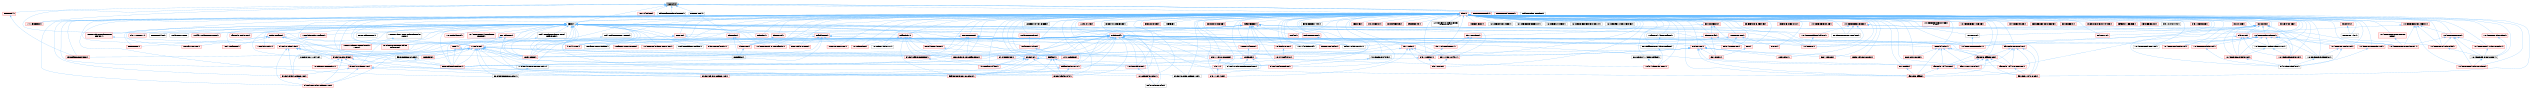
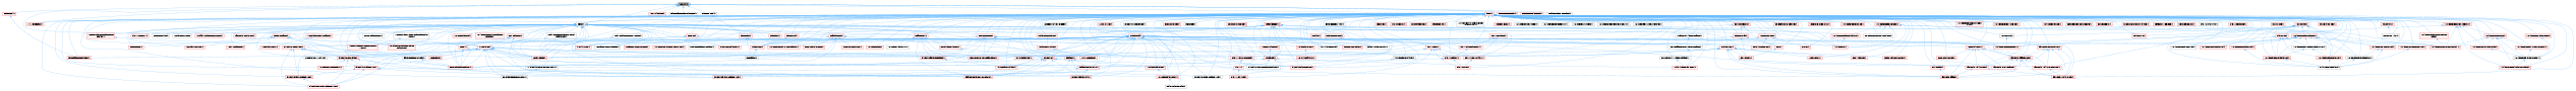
  digraph {
    node [color=red fillcolor="#FFF0F0" fontname=Helvetica fontsize=10 shape=box style=filled]
    edge [color=steelblue1 dir=back fontname=Helvetica fontsize=10 labelfontname=Helvetica labelfontsize=10 style=solid]
    n1 [color=gray40 fillcolor=grey60 fontcolor=black height=0.2 label="NotNull.h" width=0.4]
    n2 [color=grey40 fillcolor=white height=0.2 label="Casts.h" width=0.4]
    n3 [height=0.2 label="UnrealType.h" width=0.4]
    n4 [height=0.2 label="Class.h" width=0.4]
    n5 [height=0.2 label="VVMVerseClass.h" width=0.4]
    n6 [height=0.2 label="NonNullPointer.h" width=0.4]
    n7 [color=grey40 fillcolor=white height=0.2 label="ObjectEditorOptionalSupport.h" width=0.4]
    n8 [height=0.2 label="ScopeLock.h" width=0.4]
    n9 [color=grey40 fillcolor=white height=0.2 label="ScopeTryLock.h" width=0.4]
    n10 [height=0.2 label="StateTreeStatePath.h" width=0.4]
    n11 [height=0.2 label="StateTreeTasksStatus.h" width=0.4]
    n12 [color=grey40 fillcolor=white height=0.2 label="UObjectArchetypeHelper.h" width=0.4]
    n13 [color=grey40 fillcolor=white height=0.2 label="ArchiveReplaceOrClearExternal\lReferences.h" width=0.4]
    n14 [height=0.2 label="CoreUObject.h" width=0.4]
    n15 [color=grey40 fillcolor=white height=0.2 label="AttributeCurve.cpp" width=0.4]
    n16 [height=0.2 label="BlueprintNodeBinder.h" width=0.4]
    n17 [height=0.2 label="BlueprintNodeSpawner.h" width=0.4]
    n18 [color=grey40 fillcolor=white height=0.2 label="CallFunctionHandler.h" width=0.4]
    n19 [height=0.2 label="CanvasItem.h" width=0.4]
    n20 [height=0.2 label="CompilerResultsLog.h" width=0.4]
    n21 [height=0.2 label="EdGraphSchema_K2_Actions.h" width=0.4]
    n22 [color=grey40 fillcolor=white height=0.2 label="ContextObjectStore.h" width=0.4]
    n23 [height=0.2 label="CoreUObjectSharedPCH.h" width=0.4]
    n24 [height=0.2 label="EdGraph.h" width=0.4]
    n25 [height=0.2 label="EdGraphPin.h" width=0.4]
    n26 [color=grey40 fillcolor=white height=0.2 label="EditorWorldExtension.h" width=0.4]
    n27 [height=0.2 label="GameplayTaskTypes.h" width=0.4]
    n28 [color=grey40 fillcolor=white height=0.2 label="Interface_ActorSubobject.h" width=0.4]
    n29 [height=0.2 label="Interface_AssetUserData.h" width=0.4]
    n30 [height=0.2 label="LazyObjectPtr.h" width=0.4]
    n31 [color=grey40 fillcolor=white height=0.2 label="PropertyProxyArchive.h" width=0.4]
    n32 [height=0.2 label="RigVMMemoryStorage.h" width=0.4]
    n33 [height=0.2 label="SequencerKeyStructGenerator.h" width=0.4]
    n34 [height=0.2 label="Stack.h" width=0.4]
    n35 [height=0.2 label="LiveLinkTypes.h" width=0.4]
    n36 [height=0.2 label="MaterialFunction.h" width=0.4]
    n37 [height=0.2 label="MaterialFunctionInterface.h" width=0.4]
    n38 [color=grey40 fillcolor=white height=0.2 label="MetasoundConverterNodeRegistration\lMacro.h" width=0.4]
    n39 [height=0.2 label="MetasoundDataTypeRegistration\lMacro.h" width=0.4]
    n40 [height=0.2 label="MoverBlackboard.h" width=0.4]
    n41 [height=0.2 label="MovieScene.h" width=0.4]
    n42 [height=0.2 label="MovieSceneBlenderSystemTypes.h" width=0.4]
    n43 [height=0.2 label="MovieSceneEntitySystemGraphs.h" width=0.4]
    n44 [height=0.2 label="MovieScenePreAnimatedState\lStorage.h" width=0.4]
    n45 [height=0.2 label="PhysicsSettings.h" width=0.4]
    n46 [color=grey40 fillcolor=white height=0.2 label="ReplicatedObjectInterface.h" width=0.4]
    n47 [height=0.2 label="RigVMASTProxy.h" width=0.4]
    n48 [height=0.2 label="RigVMUserWorkflow.h" width=0.4]
    n49 [color=grey40 fillcolor=white height=0.2 label="SSCSEditor.h" width=0.4]
    n50 [height=0.2 label="ScriptInterface.h" width=0.4]
    n51 [height=0.2 label="StateTargets.h" width=0.4]
    n52 [height=0.2 label="TransformSources.h" width=0.4]
    n53 [height=0.2 label="WeakInterfacePtr.h" width=0.4]
    n54 [height=0.2 label="Selection.h" width=0.4]
    n55 [height=0.2 label="SoftObjectPtr.h" width=0.4]
    n56 [height=0.2 label="StreamableManager.h" width=0.4]
    n57 [color=grey40 fillcolor=white height=0.2 label="StateTreeLinker.h" width=0.4]
    n58 [height=0.2 label="StructOnScope.h" width=0.4]
    n59 [height=0.2 label="SubsystemCollection.h" width=0.4]
    n60 [height=0.2 label="WorkflowUObjectDocuments.h" width=0.4]
    n61 [height=0.2 label="BlueprintActionFilter.h" width=0.4]
    n62 [height=0.2 label="K2Node_StructOperation.h" width=0.4]
    n63 [color=grey40 fillcolor=white height=0.2 label="BPVariableDragDropAction.h" width=0.4]
    n64 [height=0.2 label="BlueprintEditorUtils.h" width=0.4]
    n65 [height=0.2 label="MemberReference.h" width=0.4]
    n66 [color=grey40 fillcolor=white height=0.2 label="MyBlueprintItemDragDropAction.h" width=0.4]
    n67 [height=0.2 label="BlueprintGeneratedClass.h" width=0.4]
    n68 [height=0.2 label="DataTable.h" width=0.4]
    n69 [height=0.2 label="FastReferenceCollector.h" width=0.4]
    n70 [color=grey40 fillcolor=white height=0.2 label="GeneratedCppIncludes.h" width=0.4]
    n71 [height=0.2 label="RigVM.h" width=0.4]
    n72 [height=0.2 label="BlueprintFunctionNodeSpawner.h" width=0.4]
    n73 [height=0.2 label="BlueprintEventNodeSpawner.h" width=0.4]
    n74 [height=0.2 label="BlueprintFieldNodeSpawner.h" width=0.4]
    n75 [height=0.2 label="K2Node_CallFunction.h" width=0.4]
    n76 [color=grey40 fillcolor=white height=0.2 label="BlueprintAssetNodeSpawner.h" width=0.4]
    n77 [height=0.2 label="Blueprint.h" width=0.4]
    n78 [height=0.2 label="BlueprintEditorSettings.h" width=0.4]
    n79 [height=0.2 label="KismetEditorUtilities.h" width=0.4]
    n80 [height=0.2 label="EdGraphSchema_K2.h" width=0.4]
    n81 [height=0.2 label="K2Node_Select.h" width=0.4]
    n82 [color=grey40 fillcolor=white height=0.2 label="K2Node_SwitchEnum.h" width=0.4]
    n83 [height=0.2 label="LevelSequenceLegacyObject\lReference.h" width=0.4]
    n84 [height=0.2 label="RigVMNativized.h" width=0.4]
    n85 [height=0.2 label="RigVMStruct.h" width=0.4]
    n86 [height=0.2 label="AssetBundleData.h" width=0.4]
    n87 [height=0.2 label="AssetManagerTypes.h" width=0.4]
    n88 [height=0.2 label="AssetData.h" width=0.4]
    n89 [height=0.2 label="AudioWidgetSubsystem.h" width=0.4]
    n90 [color=grey40 fillcolor=white height=0.2 label="BlueprintActionDatabaseRegistrar.h" width=0.4]
    n91 [height=0.2 label="AttributesRuntime.h" width=0.4]
    n92 [height=0.2 label="MovieSceneEventSection.h" width=0.4]
    n93 [height=0.2 label="RigVMDispatchFactory.h" width=0.4]
    n94 [height=0.2 label="AnimNodeBase.h" width=0.4]
    n95 [height=0.2 label="RigVMRegistry.h" width=0.4]
    n96 [height=0.2 label="ARFilter.h" width=0.4]
    n97 [color=grey40 fillcolor=white height=0.2 label="ArchiveObjectPropertyMapper.h" width=0.4]
    n98 [color=grey40 fillcolor=white height=0.2 label="AssetCompilingManager.h" width=0.4]
    n99 [height=0.2 label="Attenuation.h" width=0.4]
    n100 [height=0.2 label="AttributesContainer.h" width=0.4]
    n101 [color=grey40 fillcolor=white height=0.2 label="AudioPanelWidgetInterface.h" width=0.4]
    n102 [color=grey40 fillcolor=white height=0.2 label="SoundEffectPresetWidgetInterface.h" width=0.4]
    n103 [height=0.2 label="AudioVolume.h" width=0.4]
    n104 [height=0.2 label="BehaviorTreeTypes.h" width=0.4]
    n105 [color=grey40 fillcolor=white height=0.2 label="BlueprintNodeHelpers.h" width=0.4]
    n106 [height=0.2 label="BodyInstance.h" width=0.4]
    n107 [color=grey40 fillcolor=white height=0.2 label="BuiltInChannelEditors.h" width=0.4]
    n108 [height=0.2 label="ClassIconFinder.h" width=0.4]
-   n109 [color=grey40 fillcolor=white height=0.2 label="Interface.h" width=0.4]
+   n109 [color=grey40 fillcolor=white height=0.2 label="ClassTree.h" width=0.4]
    n110 [height=0.2 label="CompositeFont.h" width=0.4]
    n111 [height=0.2 label="Font.h" width=0.4]
    n112 [height=0.2 label="SlateFontInfo.h" width=0.4]
    n113 [height=0.2 label="SlateTypes.h" width=0.4]
    n114 [height=0.2 label="ConstraintInstance.h" width=0.4]
    n115 [height=0.2 label="CoreNet.h" width=0.4]
    n116 [height=0.2 label="NetSerialization.h" width=0.4]
    n117 [height=0.2 label="GameplayAbilitySpec.h" width=0.4]
    n118 [height=0.2 label="GameplayAbilityTypes.h" width=0.4]
    n119 [height=0.2 label="GameplayEffect.h" width=0.4]
    n120 [height=0.2 label="GameplayAbilityTargetTypes.h" width=0.4]
-   n121 [height=0.2 label="GetNumEnumEntries.h" width=0.4]
+   n121 [height=0.2 label="GameplayCueInterface.h" width=0.4]
    n122 [height=0.2 label="GameplayEffectTypes.h" width=0.4]
    n123 [height=0.2 label="RootMotionSource.h" width=0.4]
    n124 [height=0.2 label="CurveTable.h" width=0.4]
    n125 [color=grey40 fillcolor=white height=0.2 label="EditorCategoryUtils.h" width=0.4]
    n126 [height=0.2 label="EngineBaseTypes.h" width=0.4]
    n127 [height=0.2 label="EngineTypes.h" width=0.4]
    n128 [height=0.2 label="StaticMeshComponent.h" width=0.4]
    n129 [height=0.2 label="Events.h" width=0.4]
    n130 [height=0.2 label="Factories.h" width=0.4]
    n131 [height=0.2 label="FlowDirection.h" width=0.4]
    n132 [height=0.2 label="FontSdfSettings.h" width=0.4]
    n133 [height=0.2 label="GCObjectInfo.h" width=0.4]
    n134 [height=0.2 label="GameplayTagContainer.h" width=0.4]
    n135 [color=grey40 fillcolor=white height=0.2 label="IAnimBlueprintNodeOverride\lAssetsContext.h" width=0.4]
    n136 [height=0.2 label="InputCoreTypes.h" width=0.4]
    n137 [height=0.2 label="InteractiveTool.h" width=0.4]
    n138 [color=grey40 fillcolor=white height=0.2 label="K2Node_BitmaskLiteral.h" width=0.4]
    n139 [color=grey40 fillcolor=white height=0.2 label="K2Node_CastByteToEnum.h" width=0.4]
    n140 [color=grey40 fillcolor=white height=0.2 label="K2Node_EnumLiteral.h" width=0.4]
    n141 [color=grey40 fillcolor=white height=0.2 label="K2Node_ForEachElementInEnum.h" width=0.4]
    n142 [color=grey40 fillcolor=white height=0.2 label="K2Node_GetNumEnumEntries.h" width=0.4]
    n143 [height=0.2 label="KeyHandle.h" width=0.4]
    n144 [height=0.2 label="MovieSceneChannelData.h" width=0.4]
    n145 [height=0.2 label="MovieSceneBoolChannel.h" width=0.4]
    n146 [height=0.2 label="MovieSceneByteChannel.h" width=0.4]
    n147 [color=grey40 fillcolor=white height=0.2 label="MovieSceneParticleSection.h" width=0.4]
    n148 [color=grey40 fillcolor=white height=0.2 label="MovieSceneCurveChannelCommon.h" width=0.4]
    n149 [height=0.2 label="MovieSceneDoubleChannel.h" width=0.4]
    n150 [height=0.2 label="MovieSceneFloatChannel.h" width=0.4]
    n151 [height=0.2 label="MovieSceneIntegerChannel.h" width=0.4]
    n152 [height=0.2 label="MovieSceneStringChannel.h" width=0.4]
    n153 [color=grey40 fillcolor=white height=0.2 label="NameCurve.h" width=0.4]
    n154 [height=0.2 label="RichCurve.h" width=0.4]
    n155 [color=grey40 fillcolor=white height=0.2 label="MovieSceneEasingCurves.h" width=0.4]
    n156 [height=0.2 label="StringCurve.h" width=0.4]
    n157 [color=grey40 fillcolor=white height=0.2 label="KismetDebugUtilities.h" width=0.4]
    n158 [height=0.2 label="LevelEditorPlaySettings.h" width=0.4]
    n159 [color=grey40 fillcolor=white height=0.2 label="LevelSequenceSpawnRegister.h" width=0.4]
    n160 [height=0.2 label="MaterialExpressionIO.h" width=0.4]
    n161 [height=0.2 label="MetasoundFrontendDataType\lRegistry.h" width=0.4]
    n162 [height=0.2 label="MovieSceneBlendType.h" width=0.4]
    n163 [height=0.2 label="MovieSceneEvalTemplate.h" width=0.4]
    n164 [color=grey40 fillcolor=white height=0.2 label="MovieSceneEvaluationTrack.h" width=0.4]
    n165 [height=0.2 label="MovieSceneEvaluationTemplate.h" width=0.4]
    n166 [height=0.2 label="MovieSceneEvaluationField.h" width=0.4]
    n167 [height=0.2 label="MovieSceneFrameMigration.h" width=0.4]
    n168 [height=0.2 label="MovieSceneSegment.h" width=0.4]
    n169 [height=0.2 label="MovieSceneSequenceHierarchy.h" width=0.4]
    n170 [height=0.2 label="MovieSceneTrackImplementation.h" width=0.4]
    n171 [height=0.2 label="MovieSceneObjectBindingID.h" width=0.4]
    n172 [height=0.2 label="MovieScenePropertySystem\lTypes.h" width=0.4]
    n173 [height=0.2 label="MovieSceneSequenceID.h" width=0.4]
    n174 [height=0.2 label="MovieSceneSequenceInstance\lData.h" width=0.4]
    n175 [height=0.2 label="MovieSceneTrackInstance.h" width=0.4]
    n176 [height=0.2 label="NavLinkDefinition.h" width=0.4]
    n177 [height=0.2 label="NavigationTypes.h" width=0.4]
    n178 [color=grey40 fillcolor=white height=0.2 label="NonNullSubclassOf.h" width=0.4]
    n179 [height=0.2 label="OnlineReplStructs.h" width=0.4]
    n180 [height=0.2 label="PackageLocalizationCache.h" width=0.4]
    n181 [height=0.2 label="PannerDetails.h" width=0.4]
    n182 [height=0.2 label="PropertyTrackEditor.h" width=0.4]
    n183 [height=0.2 label="QuartzQuantizationUtilities.h" width=0.4]
    n184 [height=0.2 label="ReflectionMetadata.h" width=0.4]
    n185 [height=0.2 label="RemoteExecutor.h" width=0.4]
    n186 [color=grey40 fillcolor=white height=0.2 label="RigVMPythonUtils.h" width=0.4]
    n187 [height=0.2 label="RigVMTemplate.h" width=0.4]
    n188 [height=0.2 label="RigVMTraitScope.h" width=0.4]
    n189 [height=0.2 label="RigVMTraits.h" width=0.4]
    n190 [height=0.2 label="SlateSound.h" width=0.4]
    n191 [height=0.2 label="SoftObjectPath.h" width=0.4]
    n192 [height=0.2 label="SoundNode.h" width=0.4]
    n193 [color=grey40 fillcolor=white height=0.2 label="SoundSubmixWidgetInterface.h" width=0.4]
    n194 [color=grey40 fillcolor=white height=0.2 label="StructArrayView.h" width=0.4]
    n195 [height=0.2 label="StructUtils.h" width=0.4]
    n196 [height=0.2 label="StructUtilsTypes.h" width=0.4]
    n197 [height=0.2 label="SubclassOf.h" width=0.4]
    n198 [height=0.2 label="SlateColor.h" width=0.4]
    n1 -> n2
    n1 -> n3
    n1 -> n4
    n1 -> n5
    n1 -> n6
    n1 -> n7
    n1 -> n8
    n1 -> n9
    n1 -> n10
    n1 -> n11
    n1 -> n12
    n2 -> n3
    n2 -> n13
    n2 -> n14
    n2 -> n15
    n2 -> n16
    n2 -> n17
    n2 -> n18
    n2 -> n19
    n2 -> n20
    n2 -> n21
    n2 -> n22
    n2 -> n23
    n2 -> n24
    n2 -> n25
    n2 -> n26
    n2 -> n27
    n2 -> n28
    n2 -> n29
    n2 -> n30
    n2 -> n31
    n2 -> n32
    n2 -> n33
    n2 -> n34
    n2 -> n35
    n2 -> n36
    n2 -> n37
    n2 -> n38
    n2 -> n39
    n2 -> n40
    n2 -> n41
    n2 -> n42
    n2 -> n43
    n2 -> n44
    n2 -> n45
    n2 -> n46
    n2 -> n47
    n2 -> n48
    n2 -> n49
    n2 -> n50
    n2 -> n51
    n2 -> n52
    n2 -> n53
    n2 -> n54
    n2 -> n55
    n2 -> n56
    n2 -> n57
    n2 -> n58
    n2 -> n59
    n2 -> n60
    n3 -> n14
    n3 -> n21
    n3 -> n23
    n3 -> n31
    n3 -> n32
    n3 -> n33
    n3 -> n61
    n3 -> n62
    n3 -> n63
    n3 -> n64
    n3 -> n65
    n3 -> n66
    n3 -> n67
    n3 -> n68
    n3 -> n69
    n3 -> n70
    n3 -> n71
    n4 -> n2
    n4 -> n3
    n4 -> n5
    n4 -> n14
    n4 -> n21
    n4 -> n23
    n4 -> n24
    n4 -> n25
    n4 -> n32
    n4 -> n33
    n4 -> n35
    n4 -> n43
    n4 -> n48
    n4 -> n54
    n4 -> n56
    n4 -> n58
    n4 -> n61
    n4 -> n62
    n4 -> n63
    n4 -> n64
    n4 -> n65
    n4 -> n66
    n4 -> n67
    n4 -> n68
    n4 -> n69
    n4 -> n70
    n4 -> n71
    n4 -> n72
    n4 -> n73
    n4 -> n74
    n4 -> n75
    n4 -> n76
    n4 -> n77
    n4 -> n78
    n4 -> n79
    n4 -> n80
    n4 -> n81
    n4 -> n82
    n4 -> n83
    n4 -> n84
    n4 -> n85
    n4 -> n86
    n4 -> n87
    n4 -> n88
    n4 -> n89
    n4 -> n90
    n4 -> n91
    n4 -> n92
    n4 -> n93
    n4 -> n94
    n4 -> n95
    n4 -> n96
    n4 -> n97
    n4 -> n98
    n4 -> n99
    n4 -> n100
    n4 -> n101
    n4 -> n102
    n4 -> n103
    n4 -> n104
    n4 -> n105
    n4 -> n106
    n4 -> n107
    n4 -> n108
    n4 -> n109
    n4 -> n110
    n4 -> n111
    n4 -> n112
    n4 -> n113
    n4 -> n114
    n4 -> n115
    n4 -> n116
    n4 -> n117
    n4 -> n118
    n4 -> n119
    n4 -> n120
    n4 -> n121
    n4 -> n122
    n4 -> n123
    n4 -> n124
    n4 -> n125
    n4 -> n126
    n4 -> n127
    n4 -> n128
    n4 -> n129
    n4 -> n130
    n4 -> n131
    n4 -> n132
    n4 -> n133
    n4 -> n134
    n4 -> n135
    n4 -> n136
    n4 -> n137
    n4 -> n138
    n4 -> n139
    n4 -> n140
    n4 -> n141
    n4 -> n142
    n4 -> n143
    n4 -> n144
    n4 -> n145
    n4 -> n146
    n4 -> n147
    n4 -> n148
    n4 -> n149
    n4 -> n150
    n4 -> n151
    n4 -> n152
    n4 -> n153
    n4 -> n154
    n4 -> n155
    n4 -> n156
    n4 -> n157
    n4 -> n158
    n4 -> n159
    n4 -> n160
    n4 -> n161
    n4 -> n162
    n4 -> n163
    n4 -> n164
    n4 -> n165
    n4 -> n166
    n4 -> n167
    n4 -> n168
    n4 -> n169
    n4 -> n170
    n4 -> n171
    n4 -> n172
    n4 -> n173
    n4 -> n174
    n4 -> n175
    n4 -> n176
    n4 -> n177
    n4 -> n178
    n4 -> n179
    n4 -> n180
    n4 -> n181
    n4 -> n182
    n4 -> n183
    n4 -> n184
    n4 -> n185
    n4 -> n186
    n4 -> n187
    n4 -> n188
    n4 -> n189
    n4 -> n190
    n4 -> n191
    n4 -> n192
    n4 -> n193
    n4 -> n194
    n4 -> n195
    n4 -> n196
    n4 -> n197
    n8 -> n69
    n9 -> n198
    n13 -> n14
    n16 -> n17
    n16 -> n61
    n16 -> n72
    n16 -> n73
    n16 -> n74
    n17 -> n72
    n17 -> n73
    n17 -> n74
    n17 -> n76
    n20 -> n77
    n24 -> n21
    n24 -> n64
    n24 -> n80
    n25 -> n20
    n25 -> n21
    n25 -> n67
    n25 -> n77
    n25 -> n80
    n25 -> n81
    n25 -> n82
    n30 -> n3
    n30 -> n14
    n30 -> n23
    n30 -> n83
    n32 -> n71
    n34 -> n14
    n34 -> n23
    n37 -> n36
    n38 -> n39
    n48 -> n85
    n50 -> n3
    n50 -> n14
    n50 -> n23
    n50 -> n51
    n50 -> n52
    n50 -> n53
    n55 -> n3
    n55 -> n14
    n55 -> n23
    n55 -> n56
    n55 -> n78
    n55 -> n86
    n55 -> n87
    n58 -> n14
    n58 -> n23
    n58 -> n33
    n58 -> n35
    n58 -> n48
    n58 -> n91
    n58 -> n92
    n58 -> n93
    n61 -> n17
    n61 -> n62
    n61 -> n72
    n61 -> n75
    n65 -> n75
    n66 -> n63
    n67 -> n79
    n70 -> n23
    n71 -> n84
    n74 -> n72
    n75 -> n18
    n77 -> n21
    n77 -> n63
    n77 -> n64
    n77 -> n65
    n77 -> n66
    n77 -> n78
    n77 -> n79
    n80 -> n21
    n80 -> n64
    n86 -> n88
    n88 -> n76
    n88 -> n80
    n88 -> n89
    n88 -> n90
    n91 -> n94
    n93 -> n95
    n95 -> n71
    n95 -> n85
    n97 -> n14
    n100 -> n91
    n101 -> n102
    n102 -> n89
    n110 -> n111
    n110 -> n112
    n110 -> n113
    n111 -> n19
    n112 -> n19
    n112 -> n111
    n112 -> n113
    n113 -> n49
    n115 -> n14
    n115 -> n23
    n115 -> n116
    n116 -> n117
    n116 -> n119
    n116 -> n120
    n116 -> n121
    n116 -> n122
    n116 -> n123
    n117 -> n118
    n117 -> n119
    n120 -> n118
    n122 -> n117
    n122 -> n118
    n122 -> n119
    n122 -> n120
    n122 -> n121
    n124 -> n119
    n126 -> n26
    n127 -> n19
    n127 -> n45
    n127 -> n77
    n127 -> n94
    n127 -> n99
    n127 -> n106
    n127 -> n119
    n127 -> n120
    n127 -> n128
    n134 -> n118
    n134 -> n119
    n134 -> n120
    n134 -> n121
    n134 -> n122
    n136 -> n26
    n136 -> n104
    n136 -> n129
    n143 -> n33
    n143 -> n92
    n143 -> n144
    n143 -> n147
    n143 -> n149
    n143 -> n150
    n143 -> n153
    n143 -> n154
    n143 -> n156
    n144 -> n33
    n144 -> n92
    n144 -> n145
    n144 -> n146
    n144 -> n147
    n144 -> n148
    n144 -> n149
    n144 -> n150
    n144 -> n151
    n144 -> n152
    n145 -> n107
    n146 -> n107
    n146 -> n147
    n147 -> n107
    n148 -> n149
    n148 -> n150
    n149 -> n107
    n150 -> n107
    n151 -> n107
    n153 -> n92
    n154 -> n148
    n154 -> n149
    n154 -> n150
    n154 -> n155
    n157 -> n78
    n161 -> n39
    n163 -> n164
    n164 -> n165
    n166 -> n164
    n167 -> n41
    n167 -> n165
    n167 -> n166
    n167 -> n168
    n167 -> n169
    n168 -> n164
    n168 -> n165
    n168 -> n166
    n168 -> n169
    n168 -> n170
    n170 -> n164
    n171 -> n41
    n173 -> n41
    n173 -> n159
    n173 -> n166
    n173 -> n169
    n173 -> n171
    n174 -> n169
    n177 -> n176
    n187 -> n93
    n187 -> n95
    n189 -> n32
    n189 -> n48
    n189 -> n84
    n189 -> n85
    n189 -> n95
    n190 -> n113
    n191 -> n41
    n191 -> n55
    n191 -> n77
    n191 -> n78
    n191 -> n80
    n191 -> n86
    n191 -> n88
    n191 -> n92
    n191 -> n96
    n191 -> n115
    n191 -> n169
    n191 -> n177
    n193 -> n89
    n195 -> n194
    n197 -> n14
    n197 -> n17
    n197 -> n21
    n197 -> n23
    n197 -> n24
    n197 -> n26
    n197 -> n28
    n197 -> n29
    n197 -> n41
    n197 -> n42
    n197 -> n43
    n197 -> n46
    n197 -> n49
    n197 -> n59
    n197 -> n61
    n197 -> n64
    n197 -> n65
    n197 -> n72
    n197 -> n73
    n197 -> n74
    n197 -> n75
    n197 -> n76
    n197 -> n77
    n197 -> n79
    n197 -> n90
    n197 -> n102
    n197 -> n104
    n197 -> n117
    n197 -> n118
    n197 -> n119
    n197 -> n122
    n197 -> n127
    n197 -> n176
    n197 -> n177
    n197 -> n178
    n197 -> n182
    n198 -> n49
    n198 -> n113
  }
